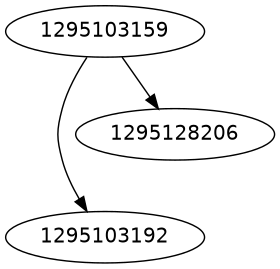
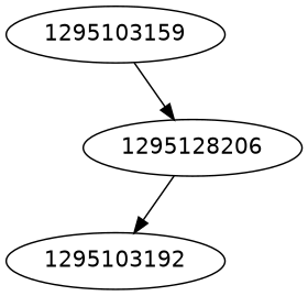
  strict digraph {
    fontname="DejaVu Sans"
    node [fontname="DejaVu Sans"]
    edge [fontname="DejaVu Sans"]
    1295103159
    1295103192
    1295128206
-   1295103159 -> 1295103192
+   1295128206 -> 1295103192
    1295103159 -> 1295128206
  }
